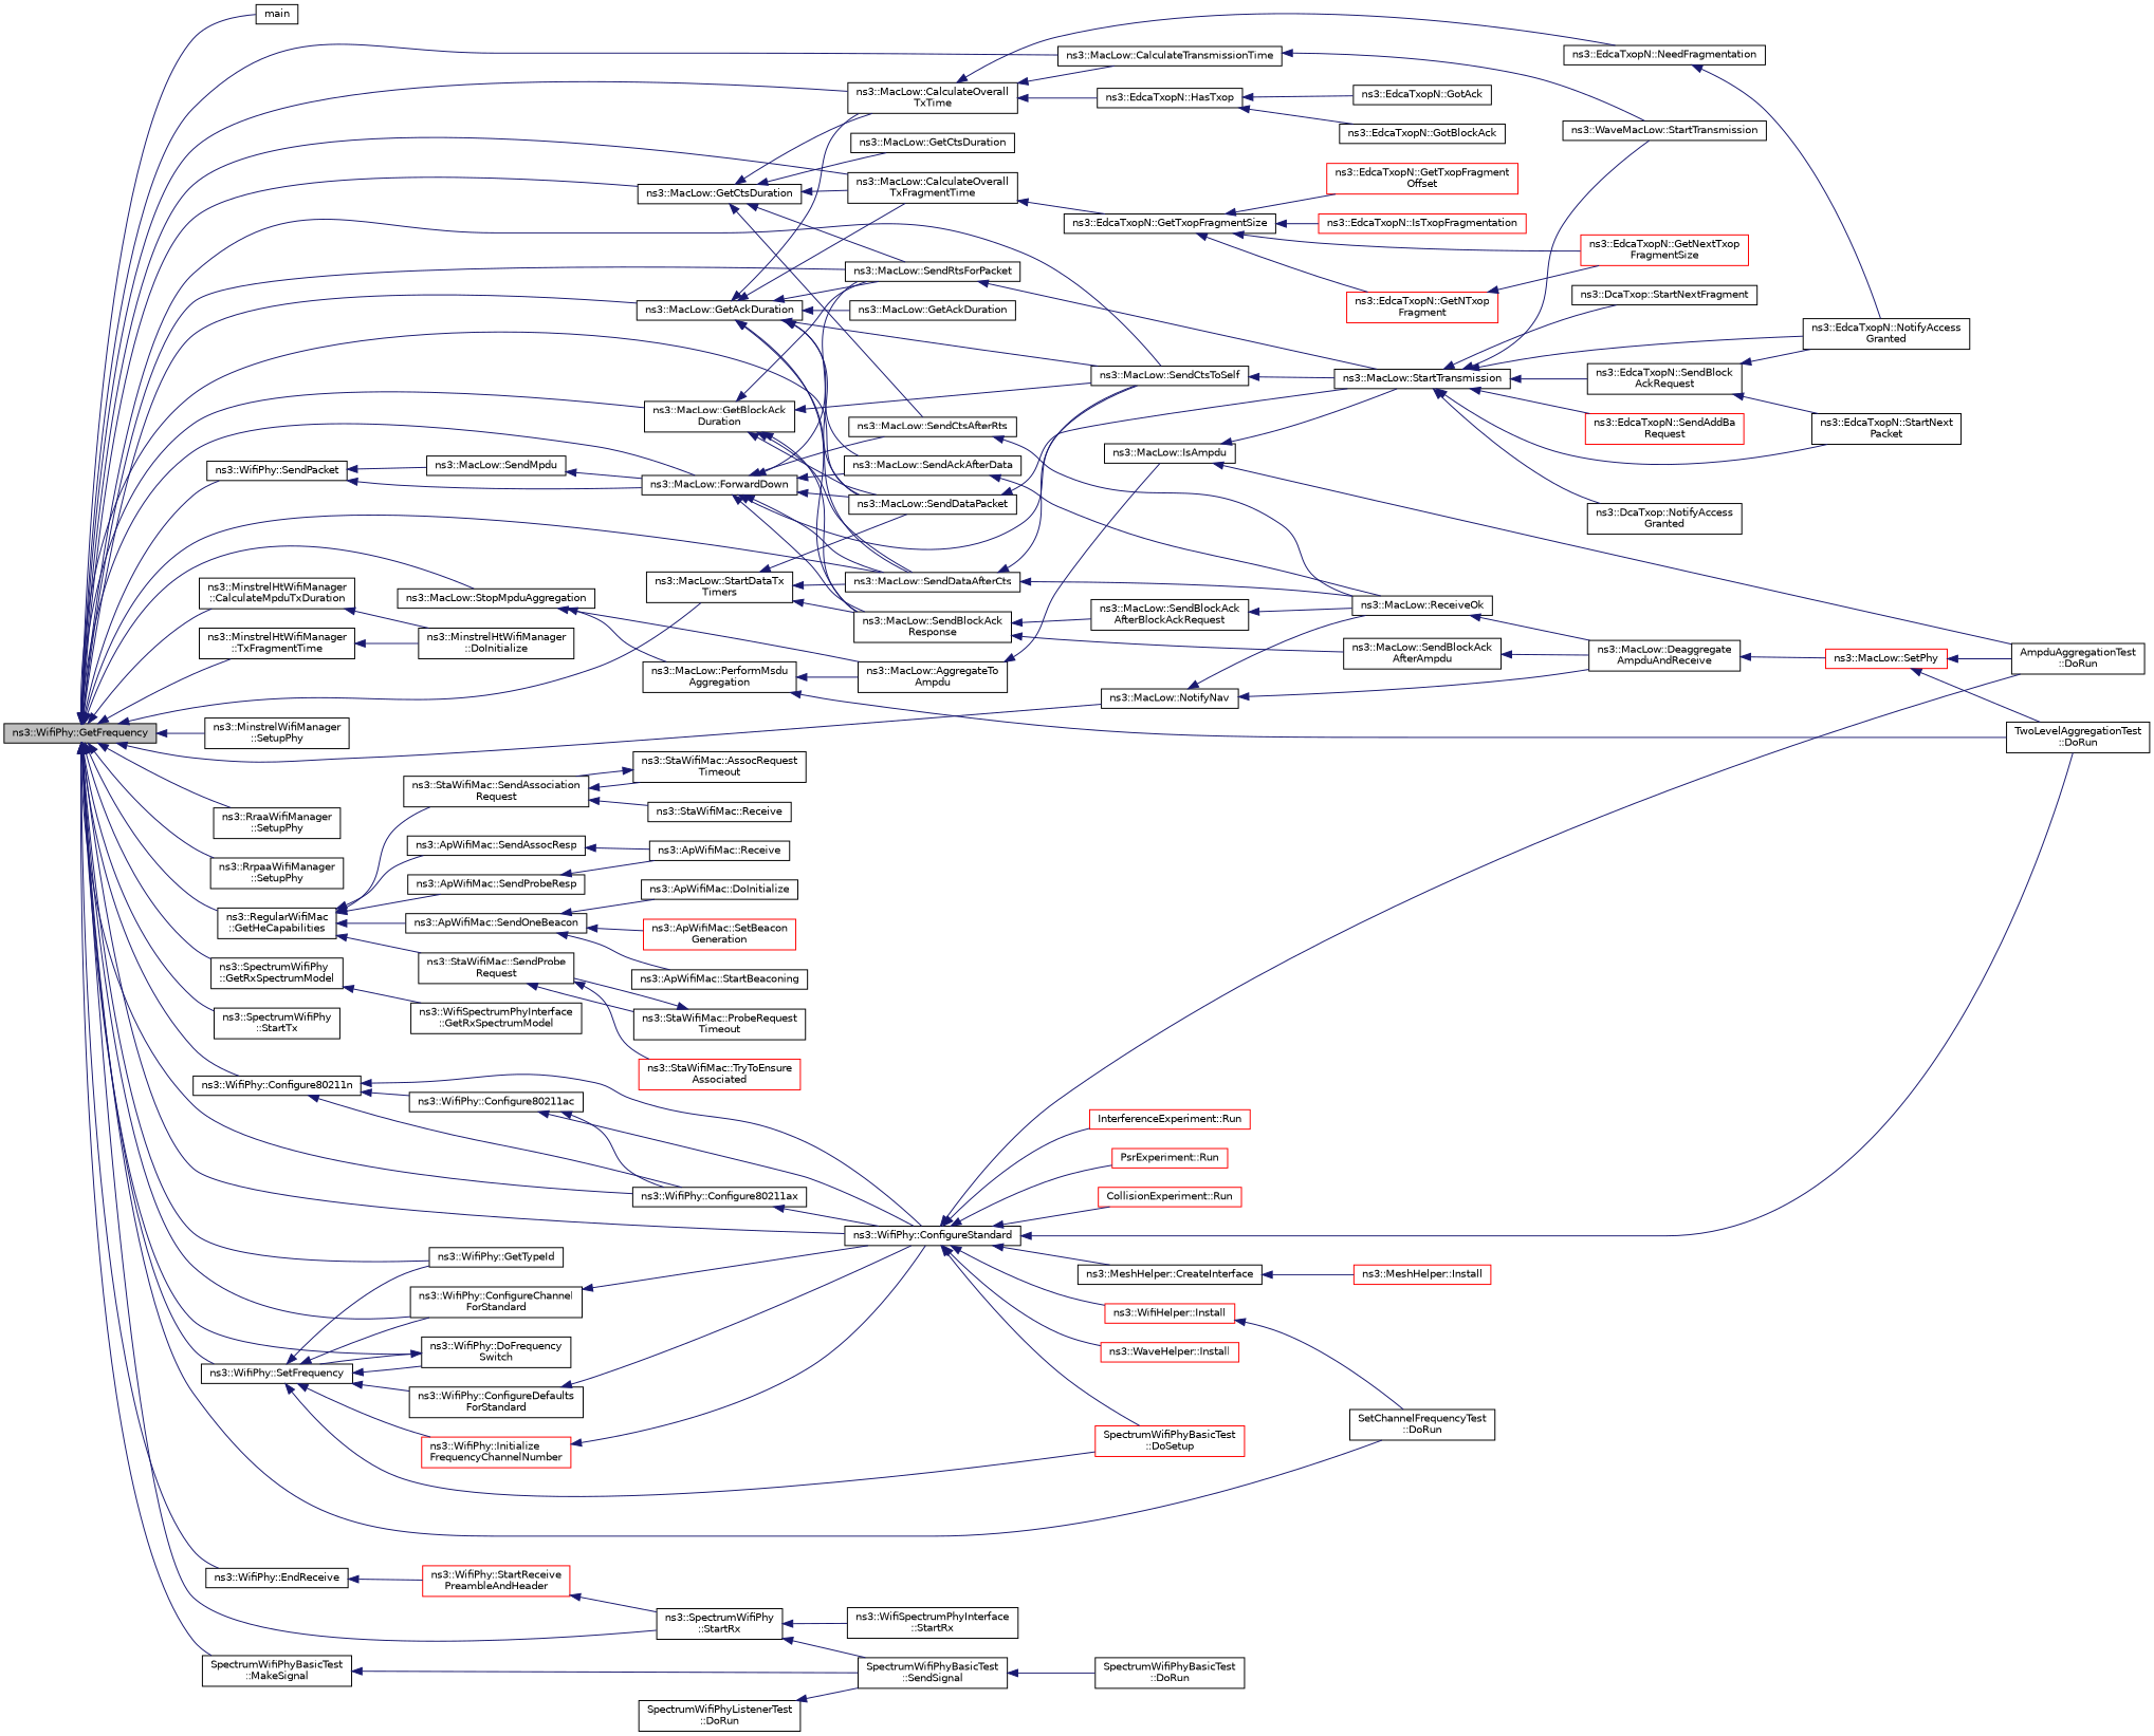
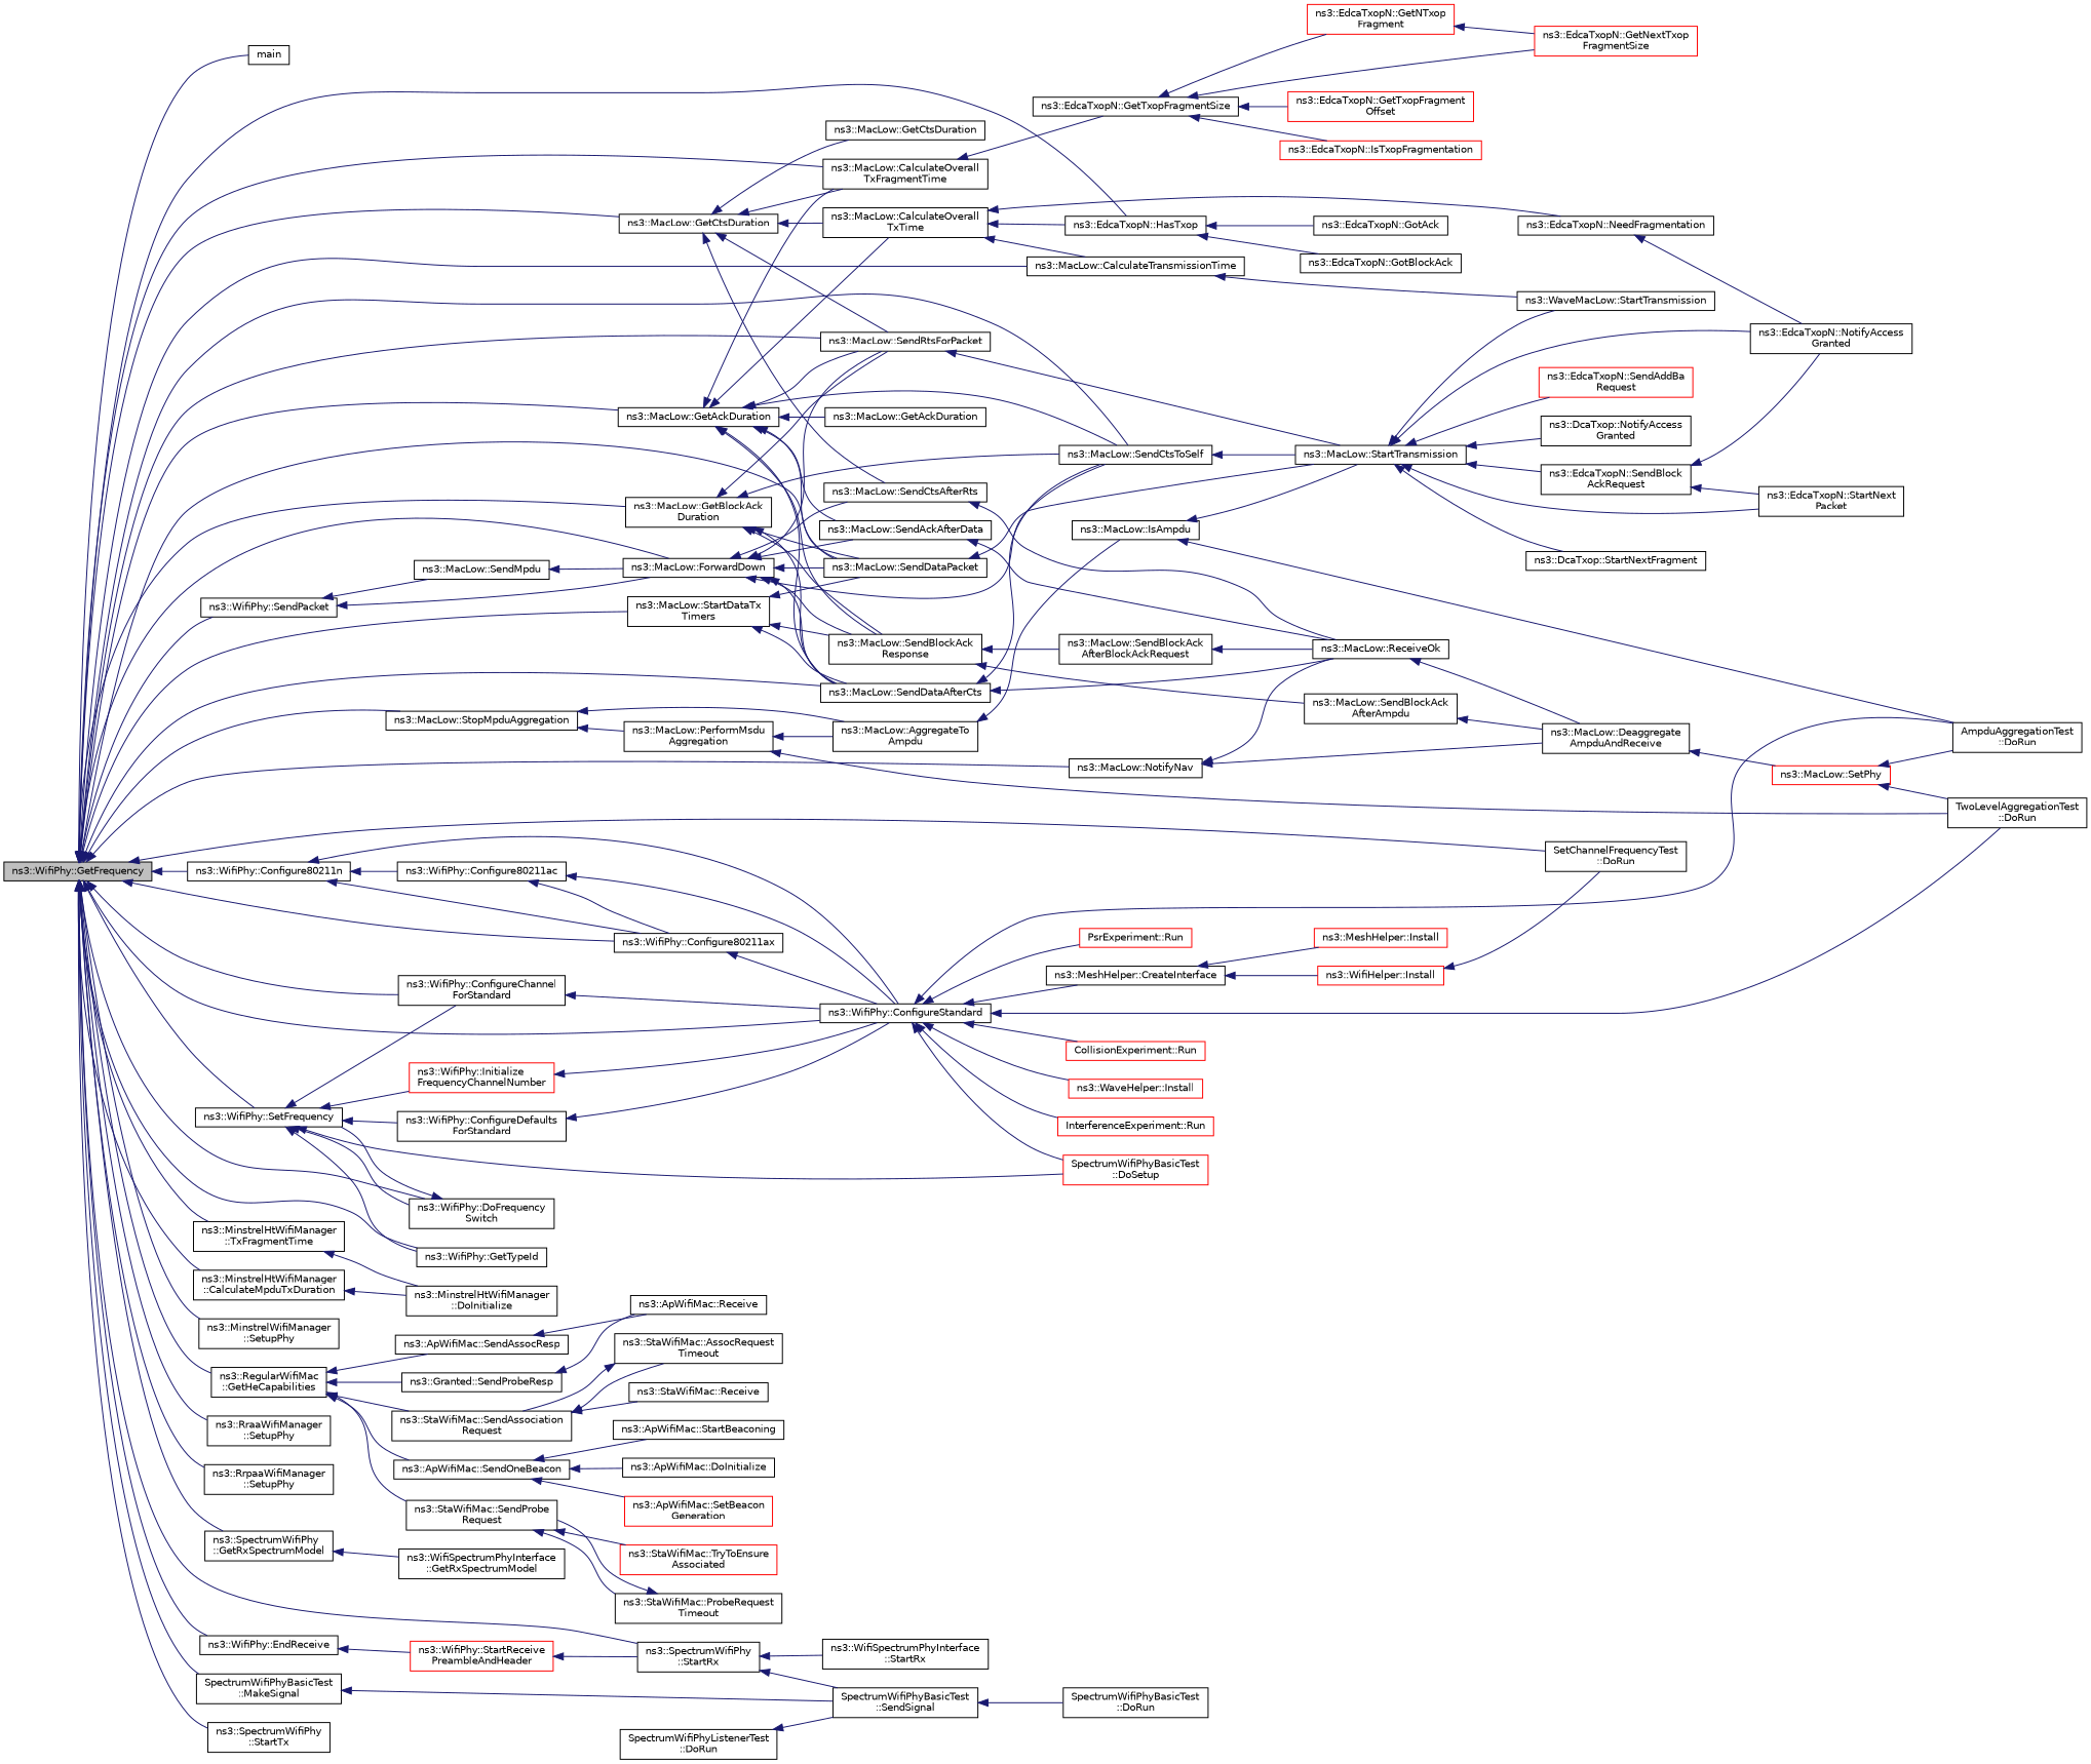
  digraph {
    rankdir=LR
    node [color=black fillcolor=white fontname=Helvetica fontsize=10 shape=record style=filled]
    edge [color=midnightblue dir=back fontname=Helvetica fontsize=10 labelfontname=Helvetica labelfontsize=10 style=solid]
    n1 [fillcolor=grey75 fontcolor=black height=0.2 label="ns3::WifiPhy::GetFrequency" width=0.4]
    n2 [height=0.2 label=main width=0.4]
    n3 [height=0.2 label="ns3::MacLow::GetAckDuration" width=0.4]
    n4 [height=0.2 label="ns3::MacLow::CalculateOverall\lTxTime" width=0.4]
    n5 [height=0.2 label="ns3::MacLow::CalculateTransmissionTime" width=0.4]
    n6 [height=0.2 label="ns3::MacLow::CalculateOverall\lTxFragmentTime" width=0.4]
    n7 [height=0.2 label="ns3::MacLow::SendRtsForPacket" width=0.4]
    n8 [height=0.2 label="ns3::MacLow::SendDataPacket" width=0.4]
    n9 [height=0.2 label="ns3::MacLow::SendCtsToSelf" width=0.4]
    n10 [height=0.2 label="ns3::MacLow::SendDataAfterCts" width=0.4]
    n11 [height=0.2 label="ns3::MacLow::GetBlockAck\lDuration" width=0.4]
    n12 [height=0.2 label="ns3::MacLow::GetCtsDuration" width=0.4]
    n13 [height=0.2 label="ns3::MacLow::NotifyNav" width=0.4]
    n14 [height=0.2 label="ns3::MacLow::ForwardDown" width=0.4]
    n15 [height=0.2 label="ns3::MacLow::StartDataTx\lTimers" width=0.4]
    n16 [height=0.2 label="ns3::MacLow::StopMpduAggregation" width=0.4]
    n17 [height=0.2 label="ns3::MinstrelHtWifiManager\l::TxFragmentTime" width=0.4]
    n18 [height=0.2 label="ns3::MinstrelHtWifiManager\l::CalculateMpduTxDuration" width=0.4]
    n19 [height=0.2 label="ns3::MinstrelWifiManager\l::SetupPhy" width=0.4]
    n20 [height=0.2 label="ns3::RegularWifiMac\l::GetHeCapabilities" width=0.4]
    n21 [height=0.2 label="ns3::RraaWifiManager\l::SetupPhy" width=0.4]
    n22 [height=0.2 label="ns3::RrpaaWifiManager\l::SetupPhy" width=0.4]
    n23 [height=0.2 label="ns3::SpectrumWifiPhy\l::GetRxSpectrumModel" width=0.4]
    n24 [height=0.2 label="ns3::SpectrumWifiPhy\l::StartRx" width=0.4]
    n25 [height=0.2 label="ns3::SpectrumWifiPhy\l::StartTx" width=0.4]
    n26 [height=0.2 label="ns3::WifiPhy::GetTypeId" width=0.4]
    n27 [height=0.2 label="ns3::WifiPhy::Configure80211n" width=0.4]
    n28 [height=0.2 label="ns3::WifiPhy::Configure80211ax" width=0.4]
    n29 [height=0.2 label="ns3::WifiPhy::ConfigureStandard" width=0.4]
    n30 [height=0.2 label="SetChannelFrequencyTest\l::DoRun" width=0.4]
    n31 [height=0.2 label="ns3::WifiPhy::ConfigureChannel\lForStandard" width=0.4]
    n32 [height=0.2 label="ns3::WifiPhy::SetFrequency" width=0.4]
    n33 [height=0.2 label="ns3::WifiPhy::DoFrequency\lSwitch" width=0.4]
    n34 [height=0.2 label="ns3::WifiPhy::SendPacket" width=0.4]
    n35 [height=0.2 label="ns3::WifiPhy::EndReceive" width=0.4]
    n36 [height=0.2 label="SpectrumWifiPhyBasicTest\l::MakeSignal" width=0.4]
    n37 [height=0.2 label="ns3::MacLow::GetAckDuration" width=0.4]
    n38 [height=0.2 label="ns3::MacLow::SendAckAfterData" width=0.4]
    n39 [height=0.2 label="ns3::MacLow::SendBlockAck\lResponse" width=0.4]
    n40 [height=0.2 label="ns3::EdcaTxopN::HasTxop" width=0.4]
    n41 [height=0.2 label="ns3::EdcaTxopN::NeedFragmentation" width=0.4]
    n42 [height=0.2 label="ns3::WaveMacLow::StartTransmission" width=0.4]
    n43 [height=0.2 label="ns3::EdcaTxopN::GetTxopFragmentSize" width=0.4]
    n44 [height=0.2 label="ns3::MacLow::StartTransmission" width=0.4]
    n45 [height=0.2 label="ns3::MacLow::ReceiveOk" width=0.4]
    n46 [height=0.2 label="ns3::MacLow::GetCtsDuration" width=0.4]
    n47 [height=0.2 label="ns3::MacLow::SendCtsAfterRts" width=0.4]
    n48 [height=0.2 label="ns3::MacLow::Deaggregate\lAmpduAndReceive" width=0.4]
    n49 [height=0.2 label="ns3::MacLow::AggregateTo\lAmpdu" width=0.4]
    n50 [height=0.2 label="ns3::MacLow::PerformMsdu\lAggregation" width=0.4]
    n51 [height=0.2 label="ns3::MinstrelHtWifiManager\l::DoInitialize" width=0.4]
-   n52 [height=0.2 label="ns3::ApWifiMac::SendProbeResp" width=0.4]
+   n52 [height=0.2 label="ns3::Granted::SendProbeResp" width=0.4]
    n53 [height=0.2 label="ns3::ApWifiMac::SendAssocResp" width=0.4]
    n54 [height=0.2 label="ns3::ApWifiMac::SendOneBeacon" width=0.4]
    n55 [height=0.2 label="ns3::StaWifiMac::SendProbe\lRequest" width=0.4]
    n56 [height=0.2 label="ns3::StaWifiMac::SendAssociation\lRequest" width=0.4]
    n57 [height=0.2 label="ns3::WifiSpectrumPhyInterface\l::GetRxSpectrumModel" width=0.4]
    n58 [height=0.2 label="ns3::WifiSpectrumPhyInterface\l::StartRx" width=0.4]
    n59 [height=0.2 label="SpectrumWifiPhyBasicTest\l::SendSignal" width=0.4]
    n60 [height=0.2 label="ns3::WifiPhy::Configure80211ac" width=0.4]
    n61 [height=0.2 label="AmpduAggregationTest\l::DoRun" width=0.4]
    n62 [height=0.2 label="TwoLevelAggregationTest\l::DoRun" width=0.4]
    n63 [height=0.2 label="ns3::MeshHelper::CreateInterface" width=0.4]
    n64 [color=red height=0.2 label="ns3::WaveHelper::Install" width=0.4]
    n65 [color=red height=0.2 label="InterferenceExperiment::Run" width=0.4]
    n66 [color=red height=0.2 label="PsrExperiment::Run" width=0.4]
    n67 [color=red height=0.2 label="CollisionExperiment::Run" width=0.4]
    n68 [color=red height=0.2 label="ns3::WifiHelper::Install" width=0.4]
    n69 [color=red height=0.2 label="SpectrumWifiPhyBasicTest\l::DoSetup" width=0.4]
    n70 [color=red height=0.2 label="ns3::WifiPhy::Initialize\lFrequencyChannelNumber" width=0.4]
    n71 [height=0.2 label="ns3::WifiPhy::ConfigureDefaults\lForStandard" width=0.4]
    n72 [height=0.2 label="ns3::MacLow::SendMpdu" width=0.4]
    n73 [color=red height=0.2 label="ns3::WifiPhy::StartReceive\lPreambleAndHeader" width=0.4]
    n74 [height=0.2 label="ns3::MacLow::SendBlockAck\lAfterAmpdu" width=0.4]
    n75 [height=0.2 label="ns3::MacLow::SendBlockAck\lAfterBlockAckRequest" width=0.4]
    n76 [height=0.2 label="ns3::EdcaTxopN::GotAck" width=0.4]
    n77 [height=0.2 label="ns3::EdcaTxopN::GotBlockAck" width=0.4]
    n78 [height=0.2 label="ns3::EdcaTxopN::NotifyAccess\lGranted" width=0.4]
    n79 [color=red height=0.2 label="ns3::EdcaTxopN::IsTxopFragmentation" width=0.4]
    n80 [color=red height=0.2 label="ns3::EdcaTxopN::GetNTxop\lFragment" width=0.4]
    n81 [color=red height=0.2 label="ns3::EdcaTxopN::GetNextTxop\lFragmentSize" width=0.4]
    n82 [color=red height=0.2 label="ns3::EdcaTxopN::GetTxopFragment\lOffset" width=0.4]
    n83 [height=0.2 label="ns3::DcaTxop::NotifyAccess\lGranted" width=0.4]
    n84 [height=0.2 label="ns3::DcaTxop::StartNextFragment" width=0.4]
    n85 [height=0.2 label="ns3::EdcaTxopN::StartNext\lPacket" width=0.4]
    n86 [height=0.2 label="ns3::EdcaTxopN::SendBlock\lAckRequest" width=0.4]
    n87 [color=red height=0.2 label="ns3::EdcaTxopN::SendAddBa\lRequest" width=0.4]
    n88 [color=red height=0.2 label="ns3::MacLow::SetPhy" width=0.4]
    n89 [height=0.2 label="ns3::MacLow::IsAmpdu" width=0.4]
    n90 [height=0.2 label="ns3::ApWifiMac::Receive" width=0.4]
    n91 [color=red height=0.2 label="ns3::ApWifiMac::SetBeacon\lGeneration" width=0.4]
    n92 [height=0.2 label="ns3::ApWifiMac::StartBeaconing" width=0.4]
    n93 [height=0.2 label="ns3::ApWifiMac::DoInitialize" width=0.4]
    n94 [color=red height=0.2 label="ns3::StaWifiMac::TryToEnsure\lAssociated" width=0.4]
    n95 [height=0.2 label="ns3::StaWifiMac::ProbeRequest\lTimeout" width=0.4]
    n96 [height=0.2 label="ns3::StaWifiMac::AssocRequest\lTimeout" width=0.4]
    n97 [height=0.2 label="ns3::StaWifiMac::Receive" width=0.4]
    n98 [height=0.2 label="SpectrumWifiPhyBasicTest\l::DoRun" width=0.4]
    n99 [height=0.2 label="SpectrumWifiPhyListenerTest\l::DoRun" width=0.4]
    n100 [color=red height=0.2 label="ns3::MeshHelper::Install" width=0.4]
    n1 -> n2
    n1 -> n3
-   n1 -> n4
+   n1 -> n40
    n1 -> n5
    n1 -> n6
    n1 -> n7
    n1 -> n8
    n1 -> n9
    n1 -> n10
    n1 -> n11
    n1 -> n12
    n1 -> n13
    n1 -> n14
    n1 -> n15
    n1 -> n16
    n1 -> n17
    n1 -> n18
    n1 -> n19
    n1 -> n20
    n1 -> n21
    n1 -> n22
    n1 -> n23
    n1 -> n24
    n1 -> n25
    n1 -> n26
    n1 -> n27
    n1 -> n28
    n1 -> n29
    n1 -> n30
    n1 -> n31
    n1 -> n32
    n1 -> n33
    n1 -> n34
    n1 -> n35
    n1 -> n36
    n3 -> n4
    n3 -> n6
    n3 -> n7
    n3 -> n8
    n3 -> n9
    n3 -> n10
    n3 -> n37
    n3 -> n38
    n3 -> n39
    n4 -> n5
    n4 -> n40
    n4 -> n41
    n5 -> n42
    n6 -> n43
    n7 -> n44
    n8 -> n44
    n9 -> n44
    n10 -> n9
    n10 -> n45
    n11 -> n7
    n11 -> n8
    n11 -> n9
    n11 -> n10
    n11 -> n39
    n12 -> n4
    n12 -> n6
    n12 -> n7
    n12 -> n46
    n12 -> n47
    n13 -> n45
    n13 -> n48
    n14 -> n7
    n14 -> n8
    n14 -> n9
    n14 -> n10
    n14 -> n38
    n14 -> n39
    n14 -> n47
    n15 -> n8
    n15 -> n10
    n15 -> n39
    n16 -> n49
    n16 -> n50
    n17 -> n51
    n18 -> n51
    n20 -> n52
    n20 -> n53
    n20 -> n54
    n20 -> n55
    n20 -> n56
    n23 -> n57
    n24 -> n58
    n24 -> n59
    n27 -> n28
    n27 -> n29
    n27 -> n60
    n28 -> n29
    n29 -> n61
    n29 -> n62
    n29 -> n63
    n29 -> n64
    n29 -> n65
    n29 -> n66
    n29 -> n67
-   n29 -> n68
+   n63 -> n68
    n29 -> n69
    n31 -> n29
    n32 -> n26
    n32 -> n31
    n32 -> n33
    n32 -> n69
    n32 -> n70
    n32 -> n71
    n33 -> n32
    n34 -> n14
    n34 -> n72
    n35 -> n73
    n36 -> n59
    n38 -> n45
    n39 -> n74
    n39 -> n75
    n40 -> n76
    n40 -> n77
    n41 -> n78
    n43 -> n79
    n43 -> n80
    n43 -> n81
    n43 -> n82
    n44 -> n42
    n44 -> n78
    n44 -> n83
    n44 -> n84
    n44 -> n85
    n44 -> n86
    n44 -> n87
    n45 -> n48
    n47 -> n45
    n48 -> n88
    n49 -> n89
    n50 -> n49
    n50 -> n62
    n52 -> n90
    n53 -> n90
    n54 -> n91
    n54 -> n92
    n54 -> n93
    n55 -> n94
    n55 -> n95
    n56 -> n96
    n56 -> n97
    n59 -> n98
    n60 -> n28
    n60 -> n29
    n63 -> n100
    n68 -> n30
    n70 -> n29
    n71 -> n29
    n72 -> n14
    n73 -> n24
    n74 -> n48
    n75 -> n45
    n80 -> n81
    n86 -> n78
    n86 -> n85
    n88 -> n61
    n88 -> n62
    n89 -> n44
    n89 -> n61
    n95 -> n55
    n96 -> n56
    n99 -> n59
  }
